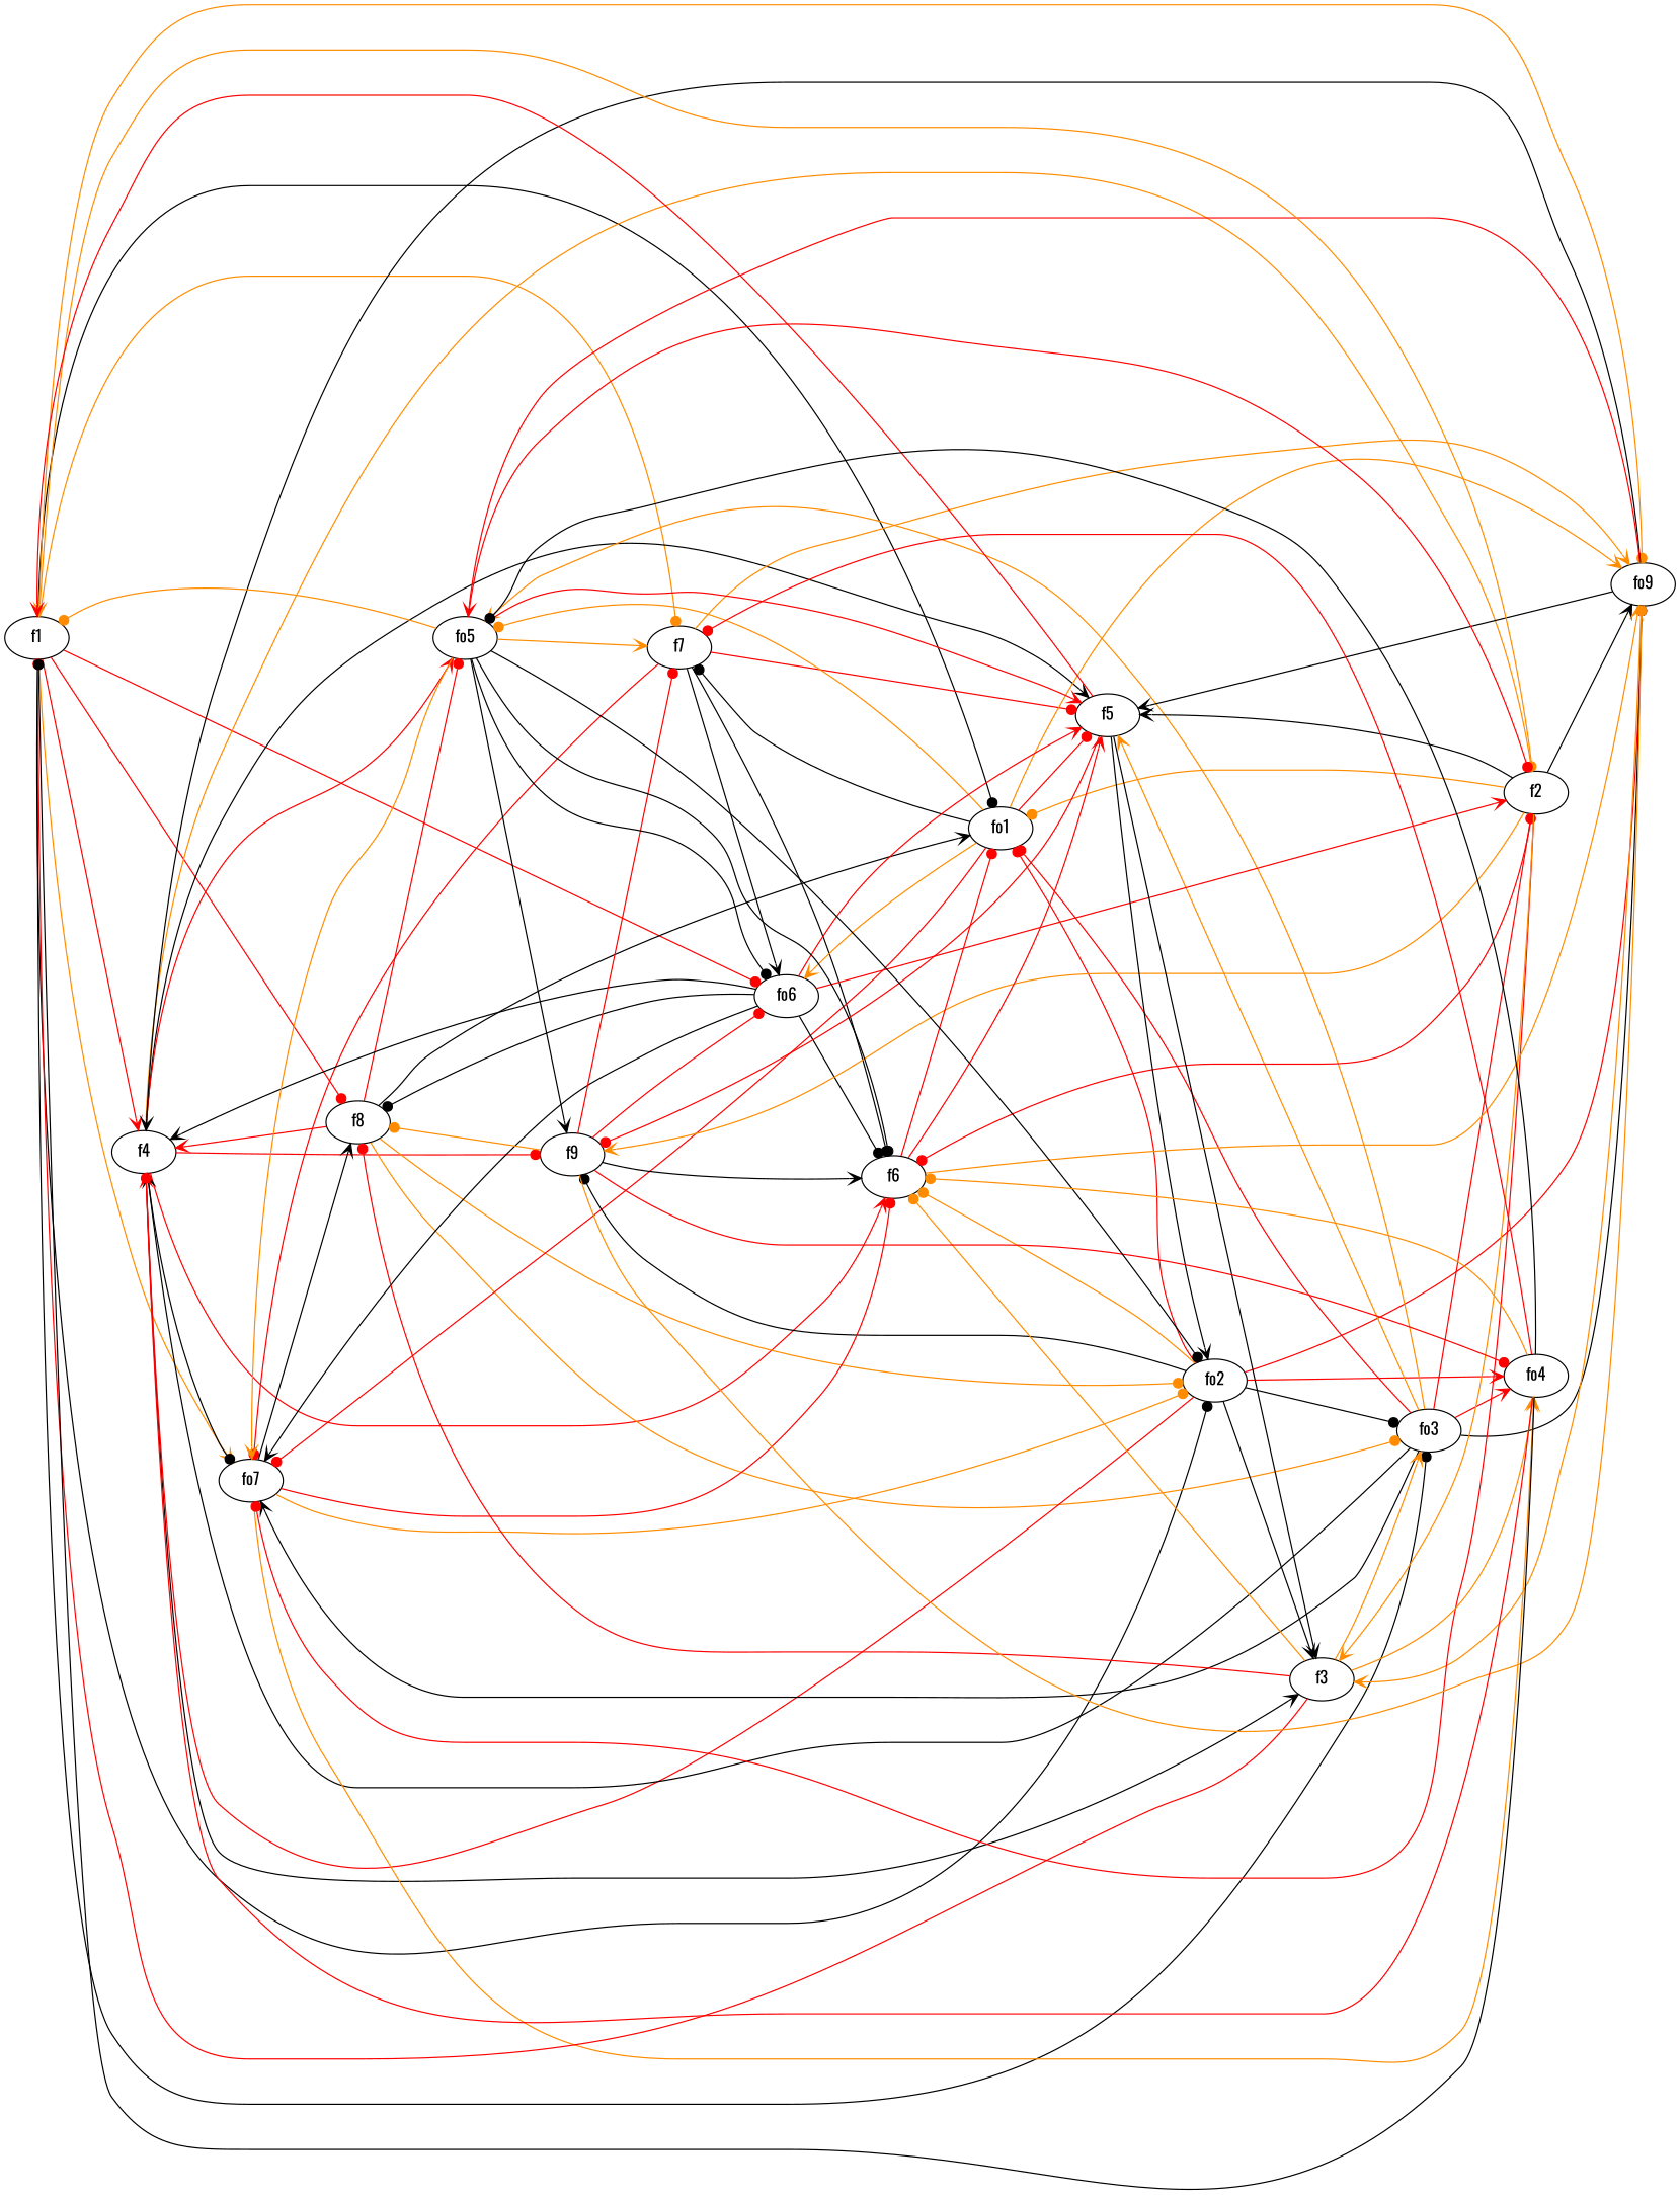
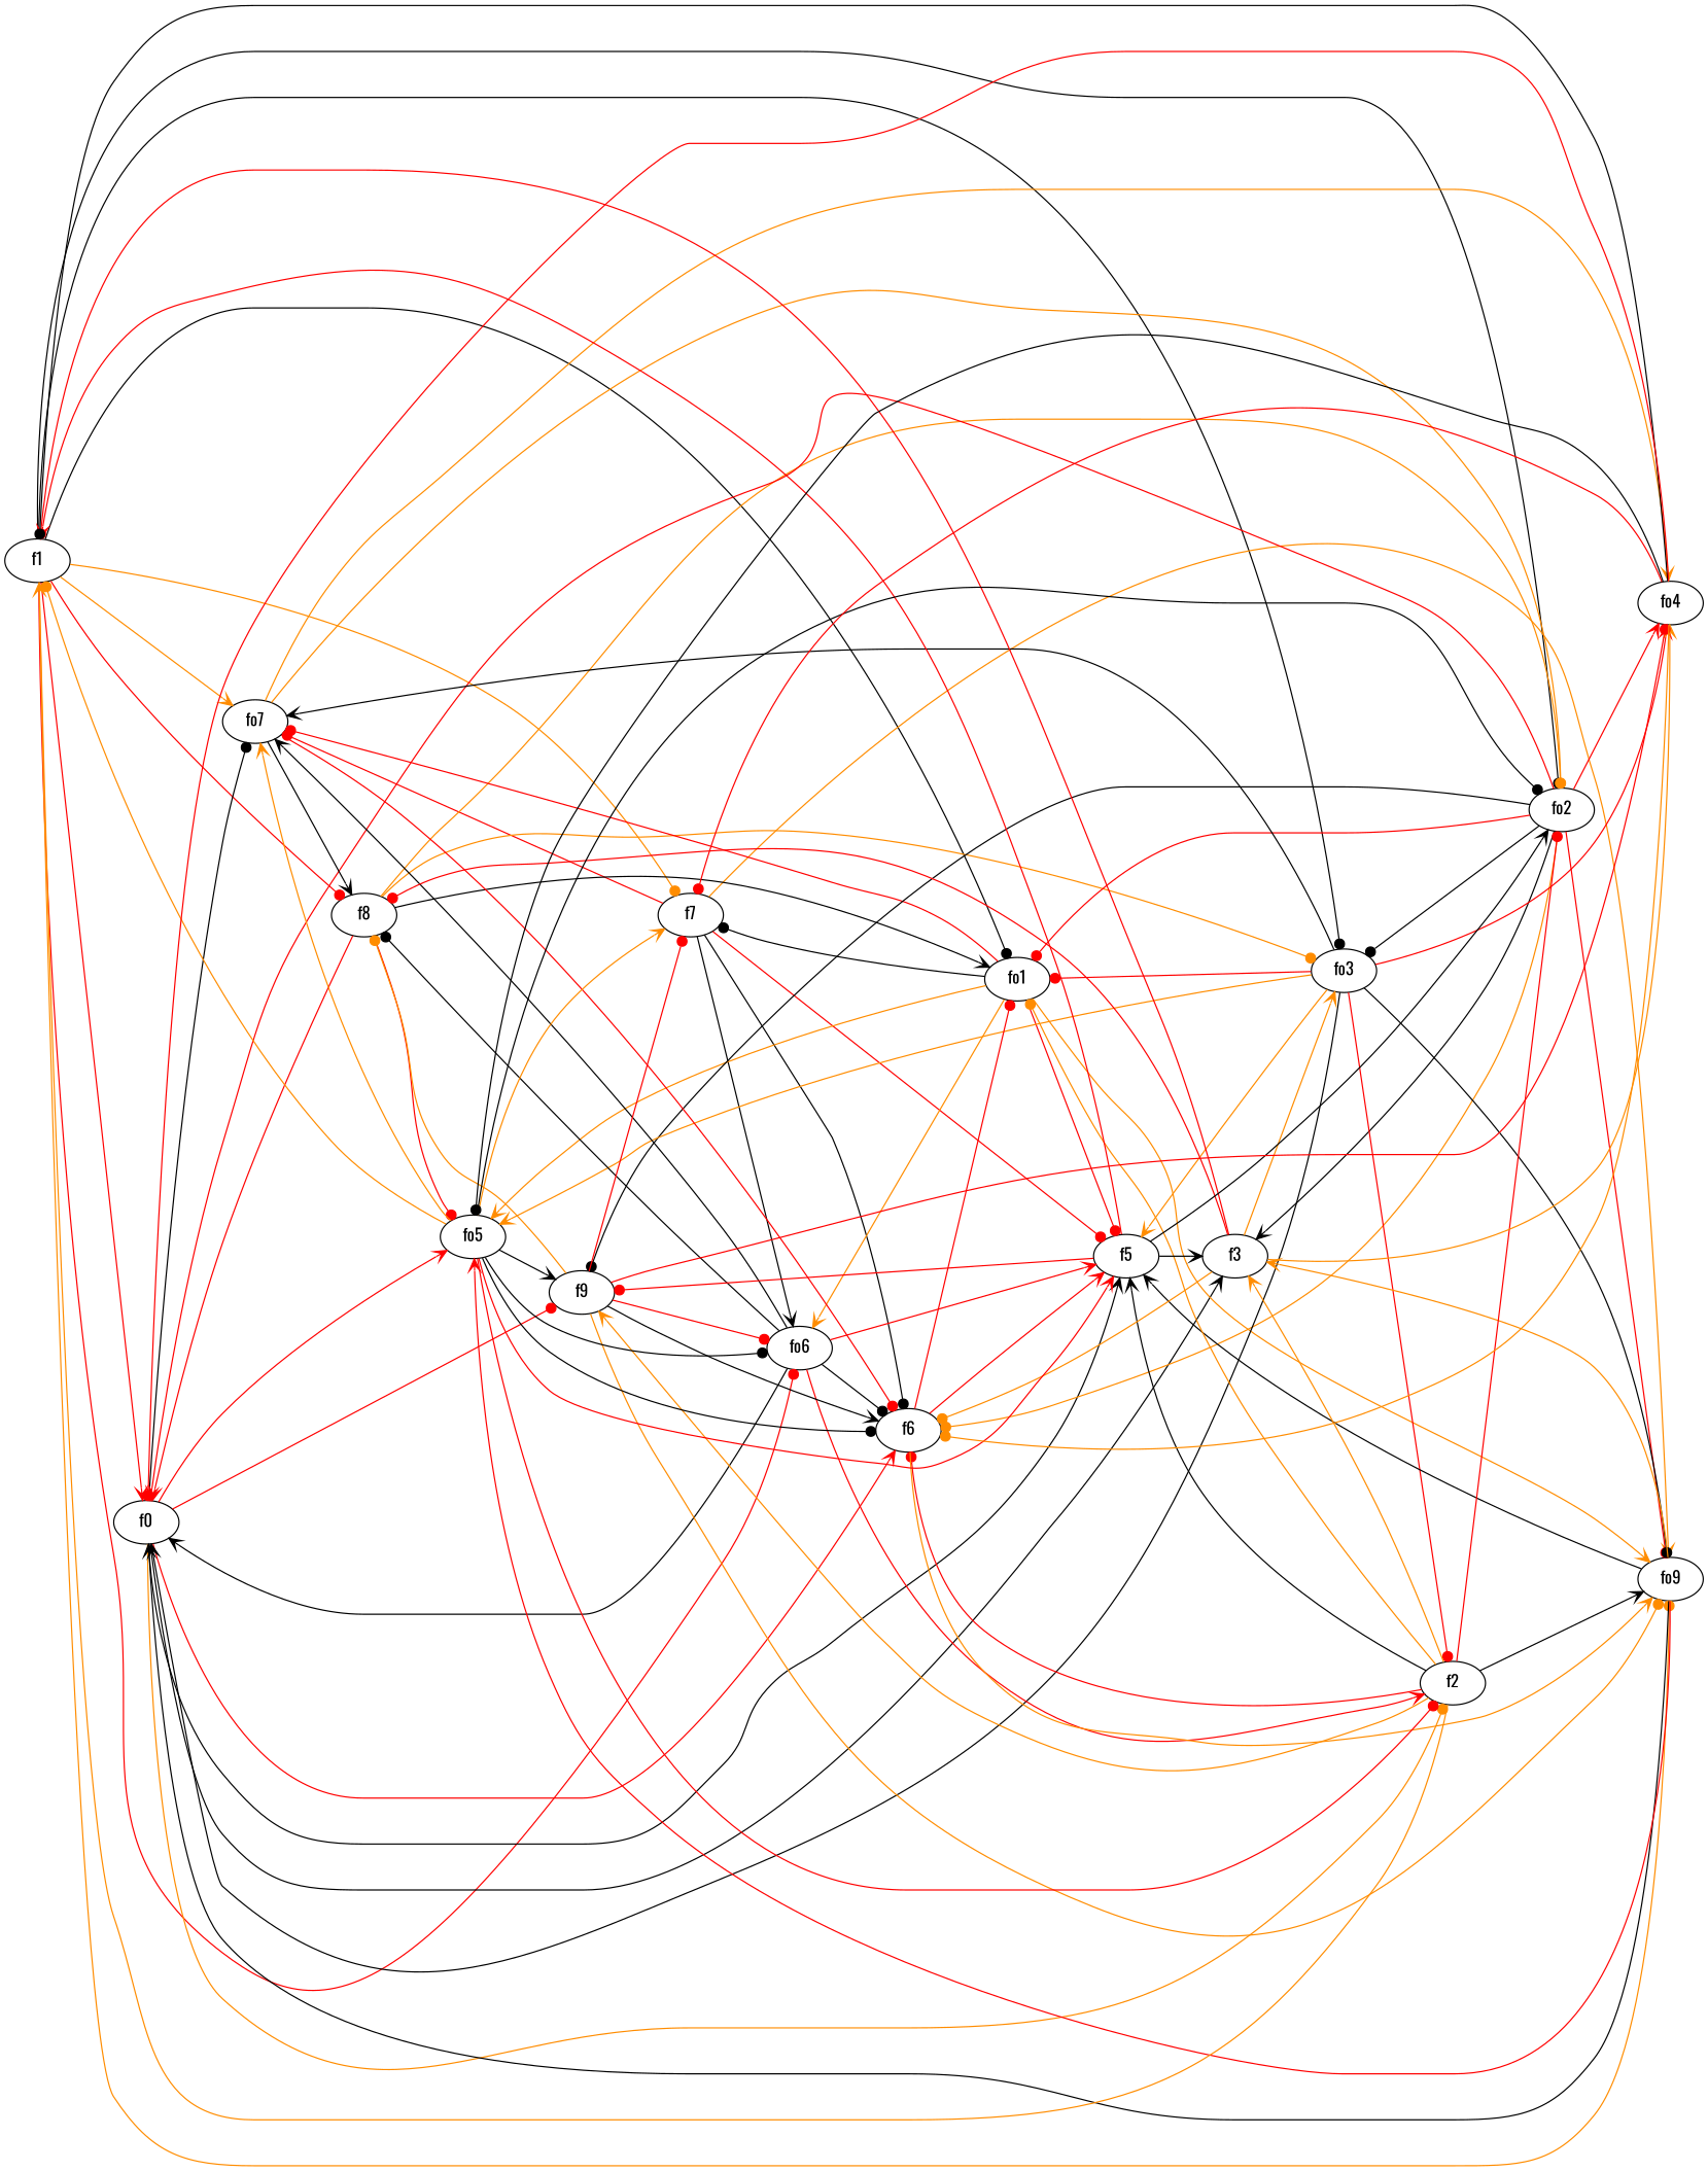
  strict digraph {
    fontname=Oswald
    rankdir=LR
    node [fontname=Oswald]
    edge [arrowhead=dot color=red fontname=Oswald weight=2]
    f1
-   f4
+   f4 [label=f0]
    f7
    f8
    fo1
    fo2
    fo3
    fo6
    fo7
    n10 [label=fo9]
    f2
    f3
    f5
    f6
    f9
    fo5
    fo4
    f1 -> f4 [arrowhead=vee]
    f1 -> f7 [color=darkorange]
    f1 -> f8
    f1 -> fo1 [color=black]
    f1 -> fo2 [color=black]
    f1 -> fo3 [color=black]
    f1 -> fo6
    f1 -> fo7 [arrowhead=vee color=darkorange]
    f1 -> n10 [color=darkorange]
    f4 -> fo7 [color=black]
    f4 -> f2 [color=darkorange]
    f4 -> f3 [arrowhead=vee color=black]
    f4 -> f5 [arrowhead=vee color=black]
    f4 -> f6 [arrowhead=vee]
    f4 -> f9
    f4 -> fo5 [arrowhead=vee]
    f7 -> fo6 [arrowhead=vee color=black]
    f7 -> fo7
    f7 -> n10 [arrowhead=vee color=darkorange]
    f7 -> f5
    f7 -> f6 [color=black]
    f8 -> f4 [arrowhead=vee]
    f8 -> fo1 [arrowhead=vee color=black]
    f8 -> fo2 [color=darkorange]
    f8 -> fo3 [color=darkorange]
    f8 -> fo5
    fo1 -> f7 [color=black]
    fo1 -> fo6 [arrowhead=vee color=darkorange]
    fo1 -> fo7
    fo1 -> n10 [arrowhead=vee color=darkorange]
    fo1 -> f5
-   fo1 -> fo5 [color=darkorange]
+   fo1 -> fo5 [arrowhead=vee color=darkorange]
    fo2 -> f4 [arrowhead=vee]
    fo2 -> fo1
    fo2 -> fo3 [color=black]
    fo2 -> n10
    fo2 -> f3 [arrowhead=vee color=black]
    fo2 -> f6 [color=darkorange]
    fo2 -> f9 [color=black]
    fo2 -> fo4 [arrowhead=vee]
    fo3 -> f4 [arrowhead=vee color=black]
    fo3 -> fo1
    fo3 -> fo7 [arrowhead=vee color=black]
    fo3 -> n10 [color=black]
    fo3 -> f2
    fo3 -> f5 [arrowhead=vee color=darkorange]
    fo3 -> fo5 [arrowhead=vee color=darkorange]
    fo3 -> fo4 [arrowhead=vee]
    fo6 -> f4 [arrowhead=vee color=black]
    fo6 -> f8 [color=black]
    fo6 -> fo7 [arrowhead=vee color=black]
    fo6 -> f2 [arrowhead=vee]
    fo6 -> f5 [arrowhead=vee]
    fo6 -> f6 [color=black]
    fo7 -> f8 [arrowhead=vee color=black]
    fo7 -> fo2 [color=darkorange]
    fo7 -> f6
    fo7 -> fo4 [arrowhead=vee color=darkorange]
    n10 -> f4 [arrowhead=vee color=black]
    n10 -> f3 [arrowhead=vee color=darkorange]
    n10 -> f5 [arrowhead=vee color=black]
    n10 -> fo5 [arrowhead=vee]
    f2 -> f1 [arrowhead=vee color=darkorange]
    f2 -> fo1 [color=darkorange]
-   f2 -> fo7
+   f2 -> fo2
    f2 -> n10 [arrowhead=vee color=black]
    f2 -> f3 [arrowhead=vee color=darkorange]
    f2 -> f5 [arrowhead=vee color=black]
    f2 -> f6
    f2 -> f9 [arrowhead=vee color=darkorange]
    f3 -> f1
    f3 -> f8
    f3 -> fo3 [arrowhead=vee color=darkorange]
    f3 -> f6 [color=darkorange]
    f3 -> fo4 [arrowhead=vee color=darkorange]
    f5 -> f1 [arrowhead=vee]
    f5 -> fo2 [arrowhead=vee color=black]
    f5 -> f3 [arrowhead=vee color=black]
    f5 -> f9
    f6 -> fo1
    f6 -> n10 [arrowhead=vee color=darkorange]
    f6 -> f5 [arrowhead=vee]
    f9 -> f7
    f9 -> f8 [color=darkorange]
    f9 -> fo6
    f9 -> n10 [color=darkorange]
    f9 -> f6 [arrowhead=vee color=black]
    f9 -> fo4
    fo5 -> f1 [color=darkorange]
    fo5 -> f7 [arrowhead=vee color=darkorange]
    fo5 -> fo2 [color=black]
    fo5 -> fo6 [color=black]
    fo5 -> fo7 [arrowhead=vee color=darkorange]
    fo5 -> f2
    fo5 -> f5 [arrowhead=vee]
    fo5 -> f6 [color=black]
    fo5 -> f9 [arrowhead=vee color=black]
    fo4 -> f1 [color=black]
    fo4 -> f4
    fo4 -> f7
    fo4 -> f6 [color=darkorange]
    fo4 -> fo5 [color=black]
  }
